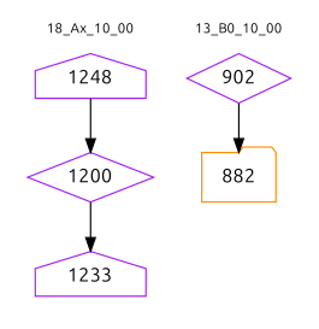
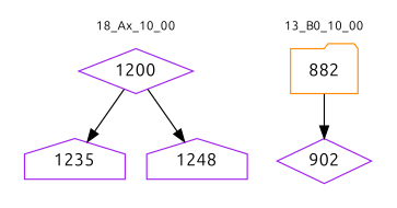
  digraph {
    fontname=Ubuntu
    node [color=purple fontname=Ubuntu shape=diamond]
    edge [color=black fontname=Ubuntu]
    n1 [label=1200]
-   n2 [label=1233 shape=house]
+   n2 [label=1235 shape=house]
    n3 [label=1248 shape=house]
    n4 [color=darkorange label=882 shape=folder]
    n5 [label=902]
    subgraph cluster_1 {
      color=white
      fontsize=10
      label="18_Ax_10_00"
      n1
      n2
      n3
    }
    subgraph cluster_2 {
      color=white
      fontsize=10
      label="13_B0_10_00"
      n4
      n5
    }
    n1 -> n2
-   n3 -> n1
-   n5 -> n4
+   n1 -> n3
+   n4 -> n5
  }
